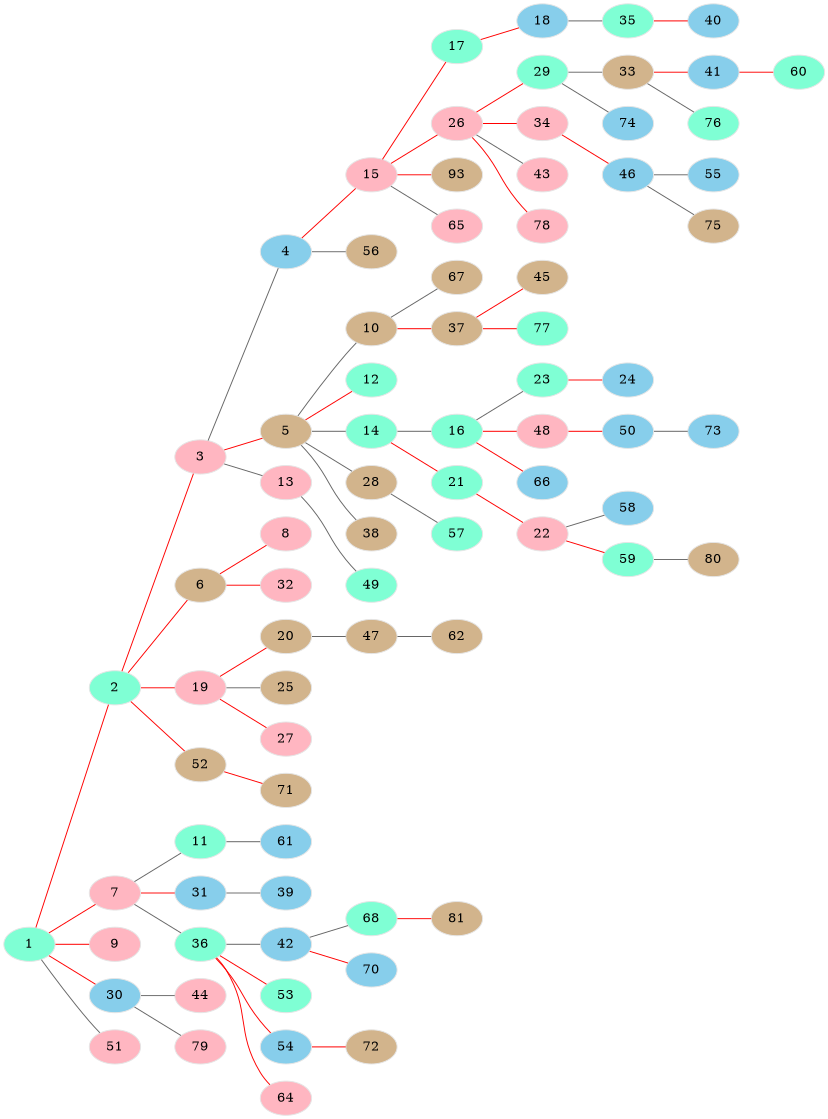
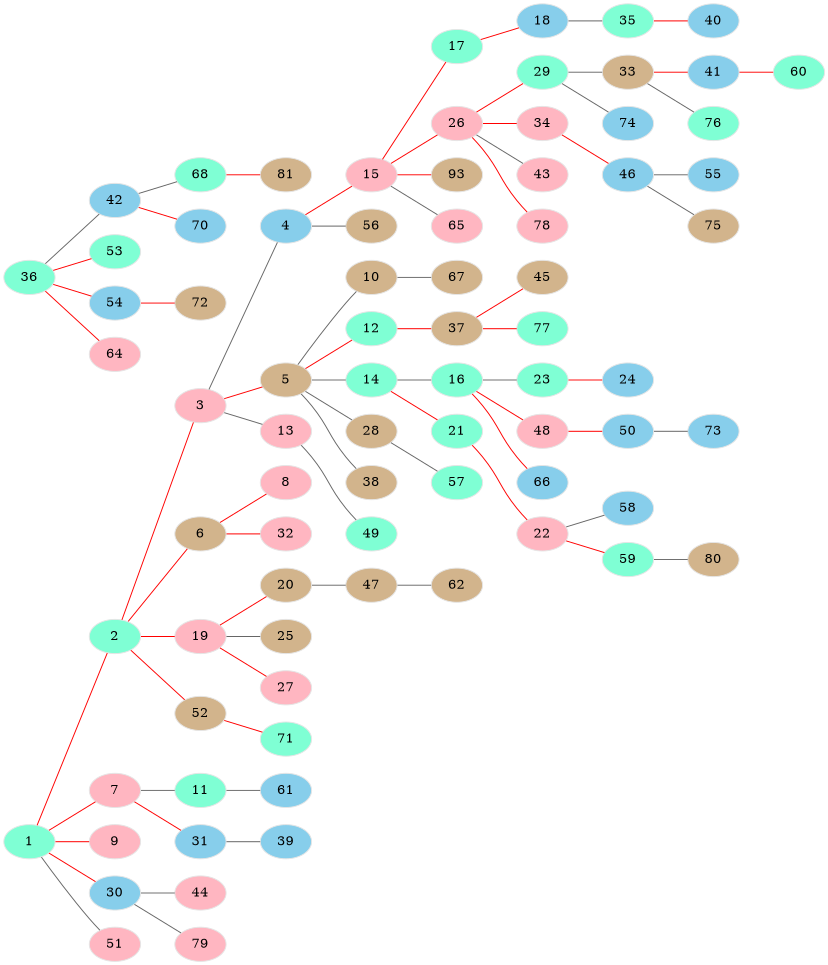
  graph {
    rankdir=LR
    node [color=gray90 fillcolor=aquamarine style=filled]
    edge [color=red]
    1
    2
    7 [fillcolor=lightpink]
    9 [fillcolor=lightpink]
    30 [fillcolor=skyblue]
    51 [fillcolor=lightpink]
    3 [fillcolor=lightpink]
    6 [fillcolor=tan]
    19 [fillcolor=lightpink]
    52 [fillcolor=tan]
    11
    31 [fillcolor=skyblue]
    36
    44 [fillcolor=lightpink]
    79 [fillcolor=lightpink]
    4 [fillcolor=skyblue]
    5 [fillcolor=tan]
    13 [fillcolor=lightpink]
    8 [fillcolor=lightpink]
    32 [fillcolor=lightpink]
    20 [fillcolor=tan]
    25 [fillcolor=tan]
    27 [fillcolor=lightpink]
-   71 [fillcolor=tan]
+   71
    15 [fillcolor=lightpink]
    56 [fillcolor=tan]
    10 [fillcolor=tan]
    12
    14
    28 [fillcolor=tan]
    38 [fillcolor=tan]
    49
    17
    26 [fillcolor=lightpink]
    n35 [fillcolor=tan label=93]
    65 [fillcolor=lightpink]
    67 [fillcolor=tan]
    37 [fillcolor=tan]
    16
    21
    57
    61 [fillcolor=skyblue]
    39 [fillcolor=skyblue]
    42 [fillcolor=skyblue]
    53
    54 [fillcolor=skyblue]
    64 [fillcolor=lightpink]
    45 [fillcolor=tan]
    77
    23
    48 [fillcolor=lightpink]
    66 [fillcolor=skyblue]
    22 [fillcolor=lightpink]
    18 [fillcolor=skyblue]
    29
    34 [fillcolor=lightpink]
    43 [fillcolor=lightpink]
    78 [fillcolor=lightpink]
    24 [fillcolor=skyblue]
    50 [fillcolor=skyblue]
    35
    40 [fillcolor=skyblue]
    47 [fillcolor=tan]
    62 [fillcolor=tan]
    58 [fillcolor=skyblue]
    59
    80 [fillcolor=tan]
    33 [fillcolor=tan]
    74 [fillcolor=skyblue]
    46 [fillcolor=skyblue]
    41 [fillcolor=skyblue]
    76
    60
    55 [fillcolor=skyblue]
    75 [fillcolor=tan]
    68
    70 [fillcolor=skyblue]
    72 [fillcolor=tan]
    81 [fillcolor=tan]
    73 [fillcolor=skyblue]
    1 -- 2
    1 -- 7
    1 -- 9
    1 -- 30
    1 -- 51 [color=gray40]
    2 -- 3
    2 -- 6
    2 -- 19
    2 -- 52
    7 -- 11 [color=gray40]
    7 -- 31
-   7 -- 36 [color=gray40]
    30 -- 44 [color=gray40]
    30 -- 79 [color=gray40]
    3 -- 4 [color=gray40]
    3 -- 5
    3 -- 13 [color=gray40]
    6 -- 8
    6 -- 32
    19 -- 20
    19 -- 25 [color=gray40]
    19 -- 27
    52 -- 71
    11 -- 61 [color=gray40]
    31 -- 39 [color=gray40]
    36 -- 42 [color=gray40]
    36 -- 53
    36 -- 54
    36 -- 64
    4 -- 15
    4 -- 56 [color=gray40]
    5 -- 10 [color=gray40]
    5 -- 12
    5 -- 14 [color=gray40]
    5 -- 28 [color=gray40]
    5 -- 38 [color=gray40]
    13 -- 49 [color=gray40]
    20 -- 47 [color=gray40]
    15 -- 17
    15 -- 26
    15 -- n35
    15 -- 65 [color=gray40]
    10 -- 67 [color=gray40]
-   10 -- 37
+   12 -- 37
    14 -- 16 [color=gray40]
    14 -- 21
    28 -- 57 [color=gray40]
    17 -- 18
    26 -- 29
    26 -- 34
    26 -- 43 [color=gray40]
    26 -- 78
    37 -- 45
    37 -- 77
    16 -- 23 [color=gray40]
    16 -- 48
    16 -- 66
    21 -- 22
    42 -- 68 [color=gray40]
    42 -- 70
    54 -- 72
    23 -- 24
    48 -- 50
    22 -- 58 [color=gray40]
    22 -- 59
    18 -- 35 [color=gray40]
    29 -- 33 [color=gray40]
    29 -- 74 [color=gray40]
    34 -- 46
    50 -- 73 [color=gray40]
    35 -- 40
    47 -- 62 [color=gray40]
    59 -- 80 [color=gray40]
    33 -- 41
    33 -- 76 [color=gray40]
    46 -- 55 [color=gray40]
    46 -- 75 [color=gray40]
    41 -- 60
    68 -- 81
  }
